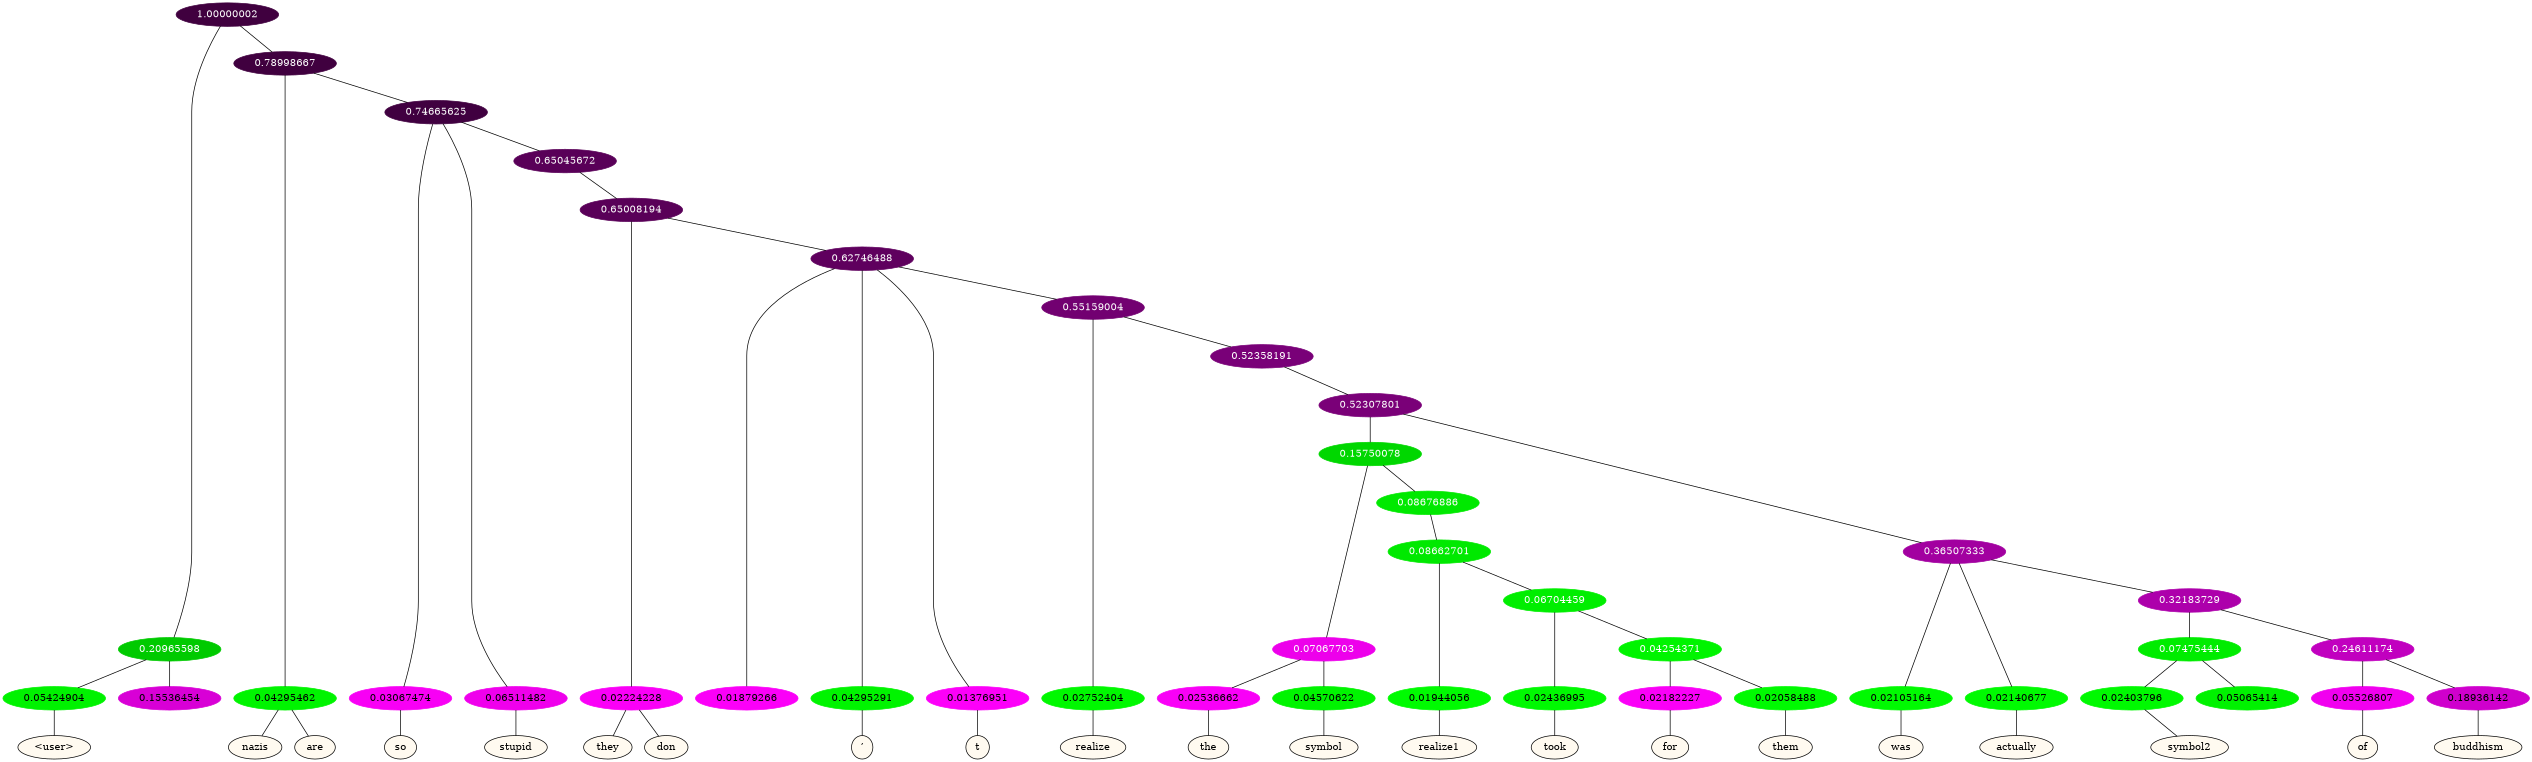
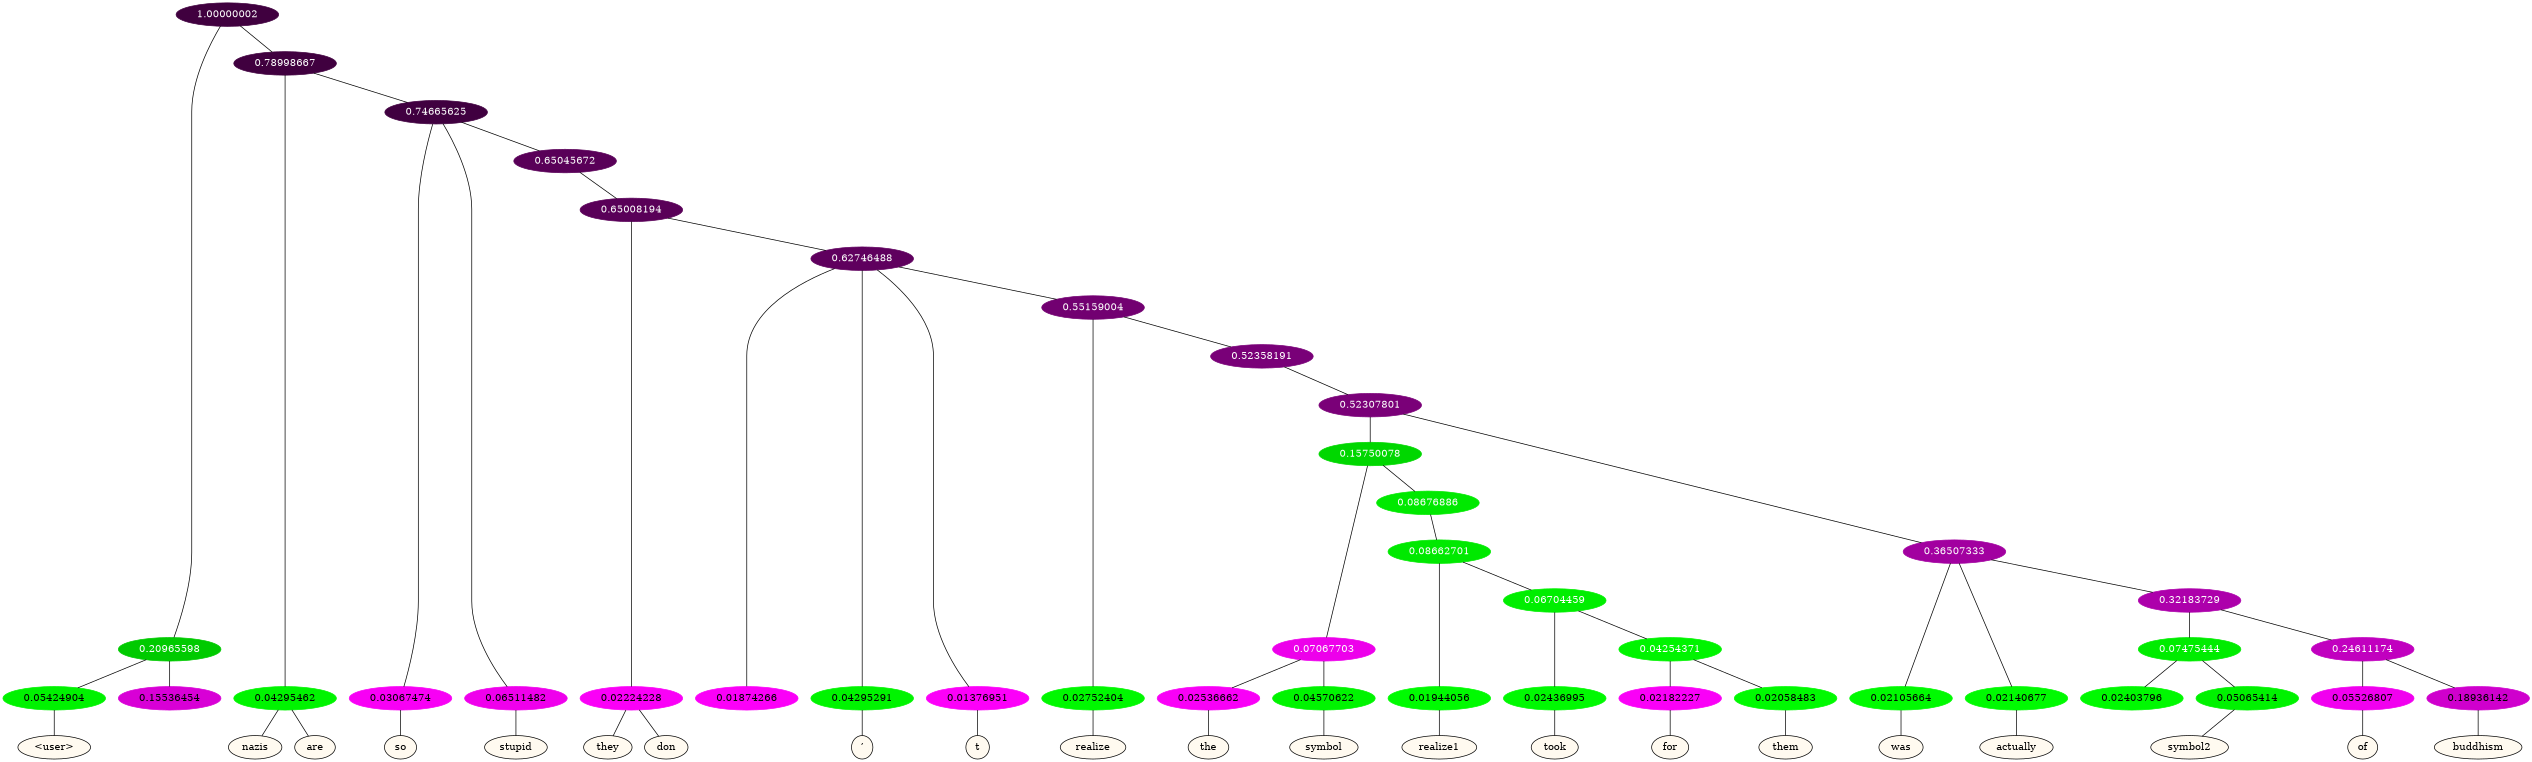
  graph {
    node [color=black format=png nodesep=0.001 ordering=out overlap_scaling=0.01 ranksep=0.001 style=filled fontcolor=black]
    n1 [fillcolor=floralwhite height=0.15 label="\<user\>" style="filled,solid" width=0.15 fontcolor=""]
    n2 [fillcolor=floralwhite height=0.15 label=nazis style="filled,solid" width=0.15 fontcolor=""]
    n3 [fillcolor=floralwhite height=0.15 label=are style="filled,solid" width=0.15 fontcolor=""]
    n4 [fillcolor=floralwhite height=0.15 label=so style="filled,solid" width=0.15 fontcolor=""]
    n5 [fillcolor=floralwhite height=0.15 label=stupid style="filled,solid" width=0.15 fontcolor=""]
    n6 [fillcolor=floralwhite height=0.15 label=they style="filled,solid" width=0.15 fontcolor=""]
    n7 [fillcolor=floralwhite height=0.15 label=don style="filled,solid" width=0.15 fontcolor=""]
    n8 [fillcolor=floralwhite height=0.15 label="’" style="filled,solid" width=0.15 fontcolor=""]
    n9 [fillcolor=floralwhite height=0.15 label=t style="filled,solid" width=0.15 fontcolor=""]
    n10 [fillcolor=floralwhite height=0.15 label=realize style="filled,solid" width=0.15 fontcolor=""]
    n11 [fillcolor=floralwhite height=0.15 label=the style="filled,solid" width=0.15 fontcolor=""]
    n12 [fillcolor=floralwhite height=0.15 label=symbol style="filled,solid" width=0.15 fontcolor=""]
    n13 [fillcolor=floralwhite height=0.15 label=realize1 style="filled,solid" width=0.15 fontcolor=""]
    n14 [fillcolor=floralwhite height=0.15 label=took style="filled,solid" width=0.15 fontcolor=""]
    n15 [fillcolor=floralwhite height=0.15 label=for style="filled,solid" width=0.15 fontcolor=""]
    n16 [fillcolor=floralwhite height=0.15 label=them style="filled,solid" width=0.15 fontcolor=""]
    n17 [fillcolor=floralwhite height=0.15 label=was style="filled,solid" width=0.15 fontcolor=""]
    n18 [fillcolor=floralwhite height=0.15 label=actually style="filled,solid" width=0.15 fontcolor=""]
    n19 [fillcolor=floralwhite height=0.15 label=symbol2 style="filled,solid" width=0.15 fontcolor=""]
    n20 [fillcolor=floralwhite height=0.15 label=of style="filled,solid" width=0.15 fontcolor=""]
    n21 [fillcolor=floralwhite height=0.15 label=buddhism style="filled,solid" width=0.15 fontcolor=""]
    n22 [color="0.334 1.000 0.946" height=0.15 label=0.05424904 width=0.15]
    n23 [color="0.835 1.000 0.845" height=0.15 label=0.15536454 width=0.15]
    n24 [color="0.334 1.000 0.957" height=0.15 label=0.04295462 width=0.15]
    n25 [color="0.835 1.000 0.969" height=0.15 label=0.03067474 width=0.15]
    n26 [color="0.835 1.000 0.935" height=0.15 label=0.06511482 width=0.15]
    n27 [color="0.835 1.000 0.978" height=0.15 label=0.02224228 width=0.15]
-   n28 [color="0.835 1.000 0.981" height=0.15 label=0.01879266 width=0.15]
+   n28 [color="0.835 1.000 0.981" height=0.15 label=0.01874266 width=0.15]
    n29 [color="0.334 1.000 0.957" height=0.15 label=0.04295291 width=0.15]
    n30 [color="0.835 1.000 0.986" height=0.15 label=0.01376951 width=0.15]
    n31 [color="0.334 1.000 0.972" height=0.15 label=0.02752404 width=0.15]
    n32 [color="0.835 1.000 0.975" height=0.15 label=0.02536662 width=0.15]
    n33 [color="0.334 1.000 0.955" height=0.15 label=0.04570622 width=0.15]
    n34 [color="0.334 1.000 0.981" height=0.15 label=0.01944056 width=0.15]
    n35 [color="0.334 1.000 0.976" height=0.15 label=0.02436995 width=0.15]
    n36 [color="0.835 1.000 0.978" height=0.15 label=0.02182227 width=0.15]
-   n37 [color="0.334 1.000 0.979" height=0.15 label=0.02058488 width=0.15]
-   n38 [color="0.334 1.000 0.979" height=0.15 label=0.02105164 width=0.15]
+   n37 [color="0.334 1.000 0.979" height=0.15 label=0.02058483 width=0.15]
+   n38 [color="0.334 1.000 0.979" height=0.15 label=0.02105664 width=0.15]
    n39 [color="0.334 1.000 0.979" height=0.15 label=0.02140677 width=0.15]
    n40 [color="0.334 1.000 0.976" height=0.15 label=0.02403796 width=0.15]
    n41 [color="0.334 1.000 0.949" height=0.15 label=0.05065414 width=0.15]
    n42 [color="0.835 1.000 0.945" height=0.15 label=0.05526807 width=0.15]
    n43 [color="0.835 1.000 0.811" height=0.15 label=0.18936142 width=0.15]
    n44 [color="0.835 1.000 0.250" fontcolor=grey99 height=0.15 label=1.00000002 width=0.15]
    n45 [color="0.334 1.000 0.790" fontcolor=grey99 height=0.15 label=0.20965598 width=0.15]
    n46 [color="0.835 1.000 0.250" fontcolor=grey99 height=0.15 label=0.78998667 width=0.15]
    n47 [color="0.835 1.000 0.253" fontcolor=grey99 height=0.15 label=0.74665625 width=0.15]
    n48 [color="0.835 1.000 0.350" fontcolor=grey99 height=0.15 label=0.65045672 width=0.15]
    n49 [color="0.835 1.000 0.350" fontcolor=grey99 height=0.15 label=0.65008194 width=0.15]
    n50 [color="0.835 1.000 0.373" fontcolor=grey99 height=0.15 label=0.62746488 width=0.15]
    n51 [color="0.835 1.000 0.448" fontcolor=grey99 height=0.15 label=0.55159004 width=0.15]
    n52 [color="0.835 1.000 0.476" fontcolor=grey99 height=0.15 label=0.52358191 width=0.15]
    n53 [color="0.835 1.000 0.477" fontcolor=grey99 height=0.15 label=0.52307801 width=0.15]
    n54 [color="0.334 1.000 0.842" fontcolor=grey99 height=0.15 label=0.15750078 width=0.15]
    n55 [color="0.835 1.000 0.635" fontcolor=grey99 height=0.15 label=0.36507333 width=0.15]
    n56 [color="0.835 1.000 0.929" fontcolor=grey99 height=0.15 label=0.07067703 width=0.15]
    n57 [color="0.334 1.000 0.913" fontcolor=grey99 height=0.15 label=0.08676886 width=0.15]
    n58 [color="0.835 1.000 0.678" fontcolor=grey99 height=0.15 label=0.32183729 width=0.15]
    n59 [color="0.334 1.000 0.913" fontcolor=grey99 height=0.15 label=0.08662701 width=0.15]
    n60 [color="0.334 1.000 0.925" fontcolor=grey99 height=0.15 label=0.07475444 width=0.15]
    n61 [color="0.835 1.000 0.754" fontcolor=grey99 height=0.15 label=0.24611174 width=0.15]
    n62 [color="0.334 1.000 0.933" fontcolor=grey99 height=0.15 label=0.06704459 width=0.15]
    n63 [color="0.334 1.000 0.957" fontcolor=grey99 height=0.15 label=0.04254371 width=0.15]
    subgraph sub_1 {
      rank=same
      n1
      n2
      n3
      n4
      n5
      n6
      n7
      n8
      n9
      n10
      n11
      n12
      n13
      n14
      n15
      n16
      n17
      n18
      n19
      n20
      n21
    }
    subgraph sub_2 {
      rank=same
      n22
      n23
      n24
      n25
      n26
      n27
      n28
      n29
      n30
      n31
      n32
      n33
      n34
      n35
      n36
      n37
      n38
      n39
      n40
      n41
      n42
      n43
    }
    n22 -- n1
    n24 -- n2
    n24 -- n3
    n25 -- n4
    n26 -- n5
    n27 -- n6
    n27 -- n7
    n29 -- n8
    n30 -- n9
    n31 -- n10
    n32 -- n11
    n33 -- n12
    n34 -- n13
    n35 -- n14
    n36 -- n15
    n37 -- n16
    n38 -- n17
    n39 -- n18
-   n40 -- n19
+   n41 -- n19
    n42 -- n20
    n43 -- n21
    n44 -- n45
    n44 -- n46
    n45 -- n22
    n45 -- n23
    n46 -- n24
    n46 -- n47
    n47 -- n25
    n47 -- n26
    n47 -- n48
    n48 -- n49
    n49 -- n27
    n49 -- n50
    n50 -- n28
    n50 -- n29
    n50 -- n30
    n50 -- n51
    n51 -- n31
    n51 -- n52
    n52 -- n53
    n53 -- n54
    n53 -- n55
    n54 -- n56
    n54 -- n57
    n55 -- n38
    n55 -- n39
    n55 -- n58
    n56 -- n32
    n56 -- n33
    n57 -- n59
    n58 -- n60
    n58 -- n61
    n59 -- n34
    n59 -- n62
    n60 -- n40
    n60 -- n41
    n61 -- n42
    n61 -- n43
    n62 -- n35
    n62 -- n63
    n63 -- n36
    n63 -- n37
  }
